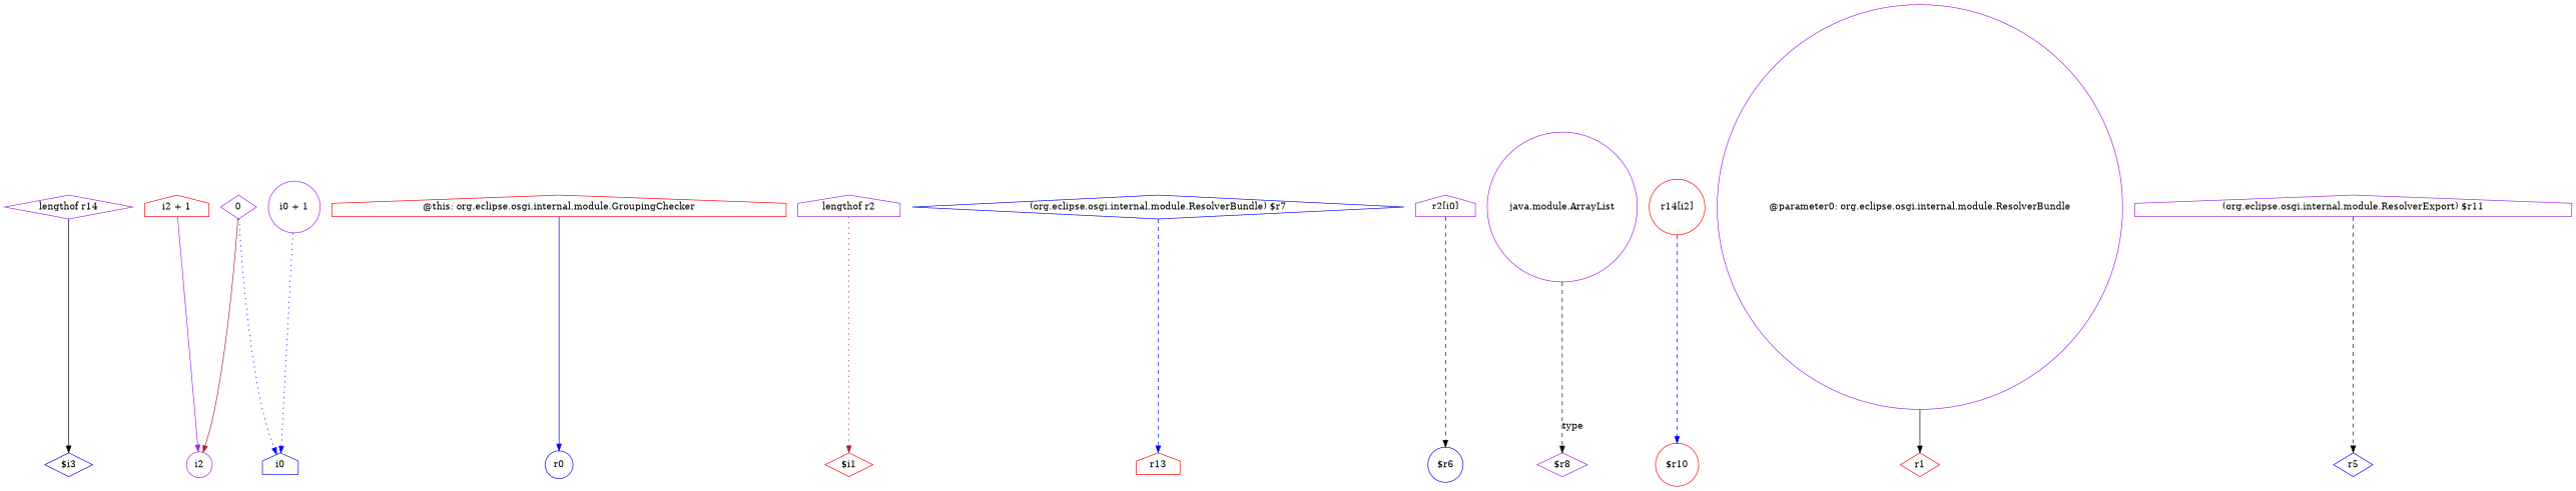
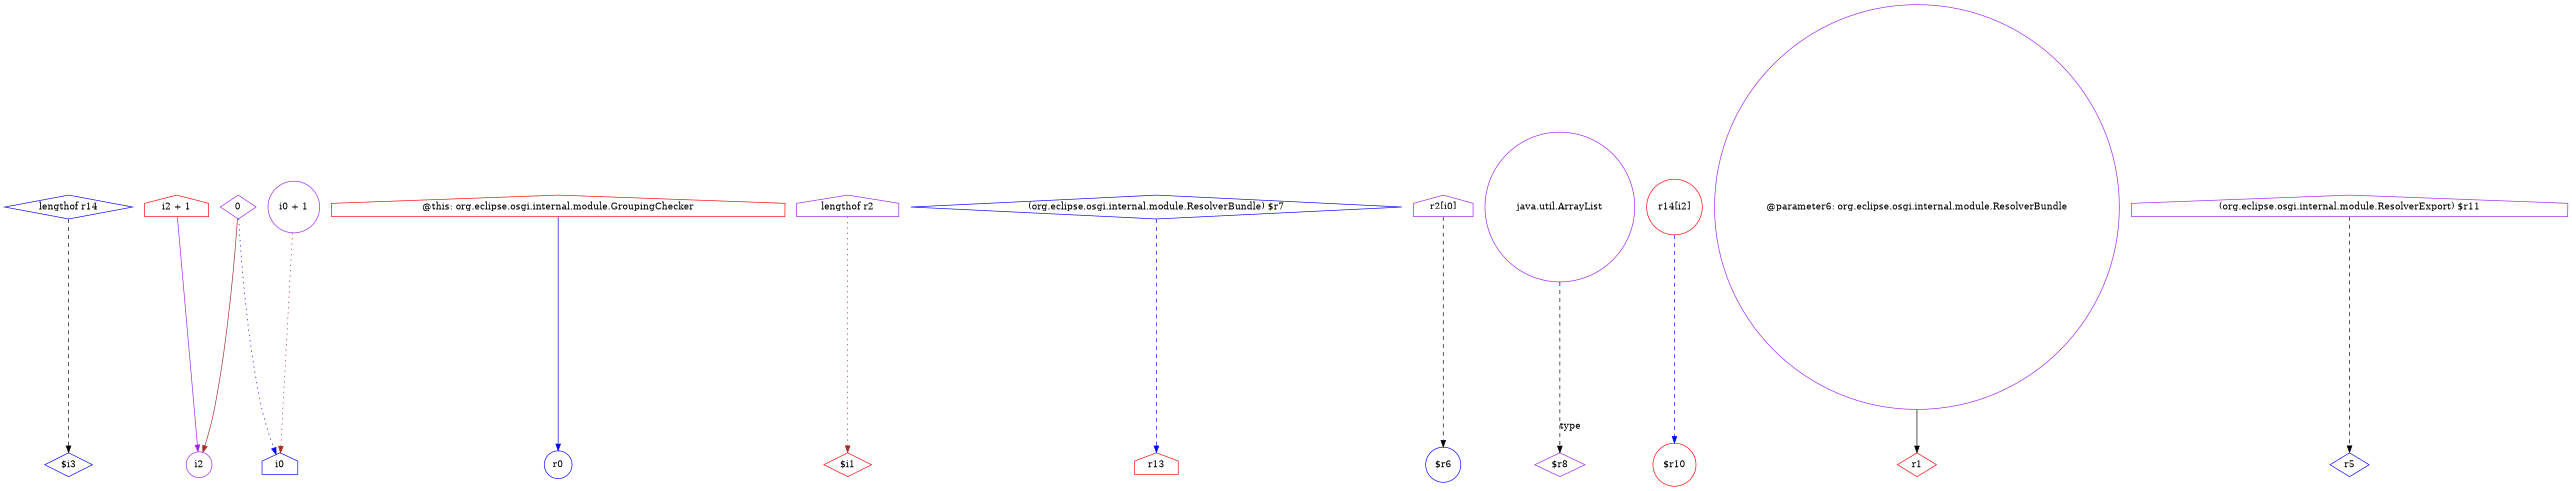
  digraph {
    node [color=purple shape=diamond]
    edge [color=black style=dashed]
-   n1 [label="lengthof r14"]
+   n1 [color=blue label="lengthof r14"]
    n2 [color=blue label="$i3"]
    n3 [label=0]
    n4 [label=i2 shape=circle]
    n5 [color=blue label=i0 shape=house]
    n6 [color=red label="@this: org.eclipse.osgi.internal.module.GroupingChecker" shape=house]
    n7 [color=blue label=r0 shape=circle]
    n8 [label="lengthof r2" shape=house]
    n9 [color=red label="$i1"]
    n10 [color=blue label="(org.eclipse.osgi.internal.module.ResolverBundle) $r7"]
    n11 [color=red label=r13 shape=house]
    n12 [label="r2[i0]" shape=house]
    n13 [color=blue label="$r6" shape=circle]
    n14 [color=red label="i2 + 1" shape=house]
-   n15 [label="java.module.ArrayList" shape=circle]
+   n15 [label="java.util.ArrayList" shape=circle]
    n16 [label="$r8"]
    n17 [label="i0 + 1" shape=circle]
    n18 [color=red label="r14[i2]" shape=circle]
    n19 [color=red label="$r10" shape=circle]
-   n20 [label="@parameter0: org.eclipse.osgi.internal.module.ResolverBundle" shape=circle]
+   n20 [label="@parameter6: org.eclipse.osgi.internal.module.ResolverBundle" shape=circle]
    n21 [color=red label=r1]
    n22 [label="(org.eclipse.osgi.internal.module.ResolverExport) $r11" shape=house]
    n23 [color=blue label=r5]
-   n1 -> n2 [style=solid]
+   n1 -> n2
    n3 -> n4 [color=brown style=solid]
    n3 -> n5 [color=blue style=dotted]
    n6 -> n7 [color=blue style=solid]
    n8 -> n9 [color=brown style=dotted]
    n10 -> n11 [color=blue]
    n12 -> n13
    n14 -> n4 [color=purple style=solid]
    n15 -> n16 [label=type]
-   n17 -> n5 [color=blue style=dotted]
+   n17 -> n5 [color=brown style=dotted]
    n18 -> n19 [color=blue]
    n20 -> n21 [style=solid]
    n22 -> n23
  }
